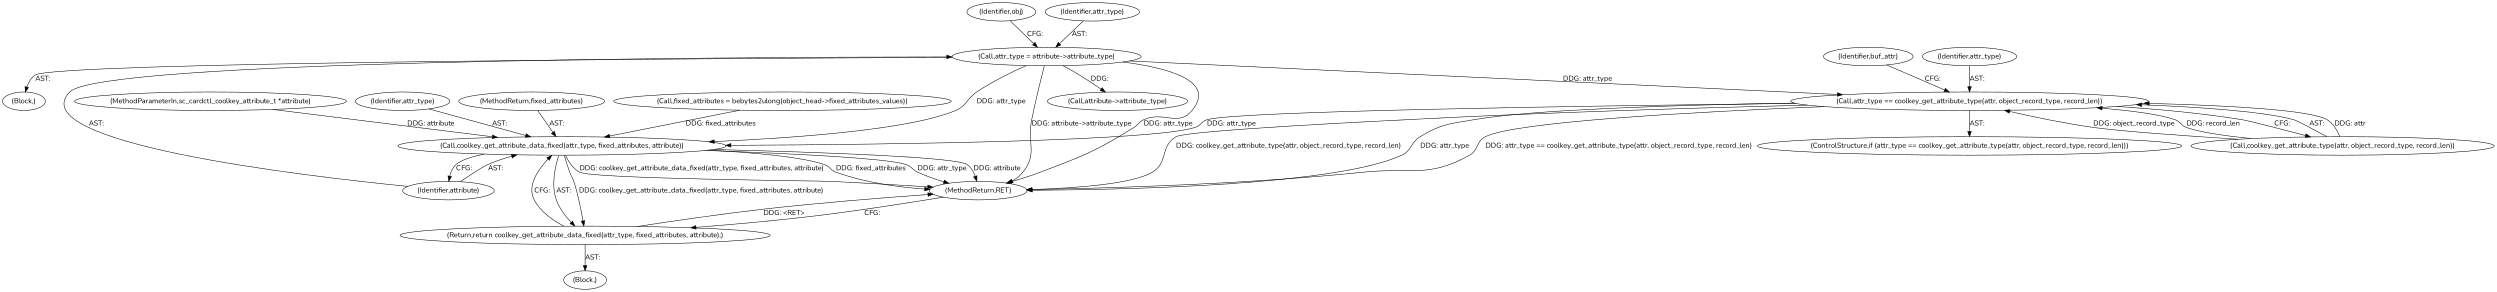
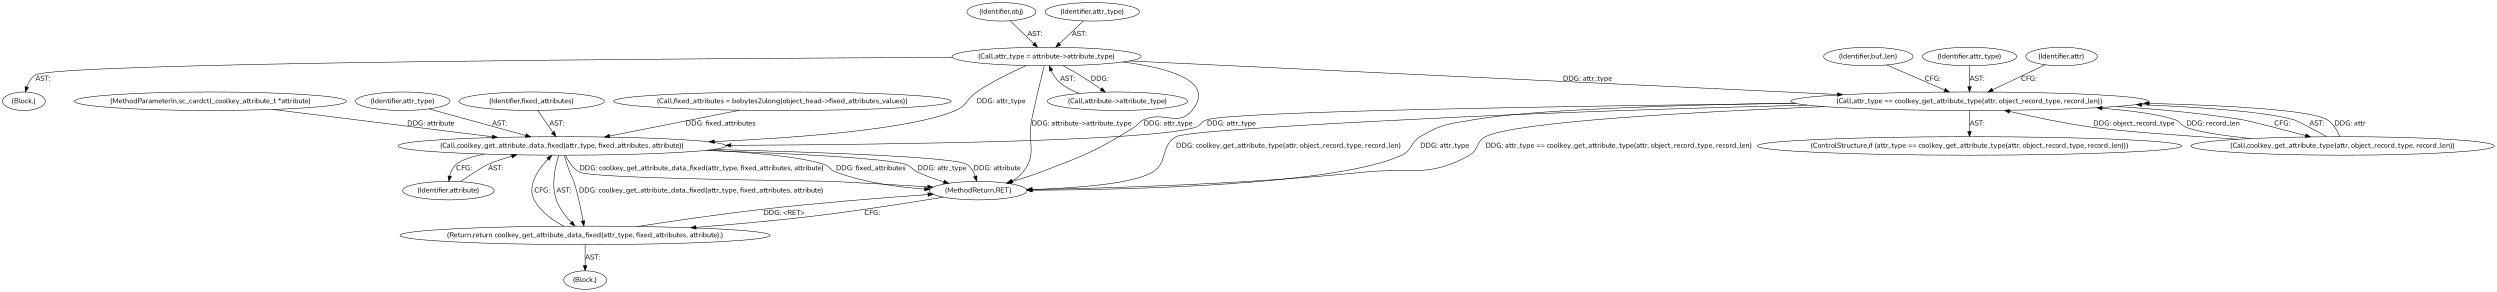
  digraph {
    fontname=Nunito
    node [fontname=Nunito]
    edge [fontname=Nunito]
    n1 [label="(Call,attr_type = attribute->attribute_type)"]
    n2 [label="(Call,attr_type == coolkey_get_attribute_type(attr, object_record_type, record_len))"]
    n3 [label="(Call,coolkey_get_attribute_data_fixed(attr_type, fixed_attributes, attribute))"]
    n4 [label="(Block,)"]
    n5 [label="(MethodReturn,RET)"]
    n6 [label="(Call,attribute->attribute_type)"]
    n7 [label="(ControlStructure,if (attr_type == coolkey_get_attribute_type(attr, object_record_type, record_len)))"]
    n8 [label="(Call,coolkey_get_attribute_type(attr, object_record_type, record_len))"]
    n9 [label="(Return,return coolkey_get_attribute_data_fixed(attr_type, fixed_attributes, attribute);)"]
    n10 [label="(Identifier,attribute)"]
    n11 [label="(Block,)"]
-   n13 [label="(Identifier,buf_attr)"]
+   n12 [label="(Identifier,attr)"]
+   n13 [label="(Identifier,buf_len)"]
    n14 [label="(Identifier,attr_type)"]
    n15 [label="(Call,fixed_attributes = bebytes2ulong(object_head->fixed_attributes_values))"]
    n16 [label="(Identifier,attr_type)"]
-   n17 [label="(MethodReturn,fixed_attributes)"]
+   n17 [label="(Identifier,fixed_attributes)"]
    n18 [label="(MethodParameterIn,sc_cardctl_coolkey_attribute_t *attribute)"]
    n19 [label="(Identifier,obj)"]
    n20 [label="(Identifier,attr_type)"]
    n1 -> n2 [label="DDG: attr_type"]
    n1 -> n3 [label="DDG: attr_type"]
    n1 -> n4 [label="AST: "]
    n1 -> n5 [label="DDG: attr_type"]
    n1 -> n5 [label="DDG: attribute->attribute_type"]
    n1 -> n6 [label="DDG: "]
    n2 -> n3 [label="DDG: attr_type"]
    n2 -> n5 [label="DDG: coolkey_get_attribute_type(attr, object_record_type, record_len)"]
    n2 -> n5 [label="DDG: attr_type"]
    n2 -> n5 [label="DDG: attr_type == coolkey_get_attribute_type(attr, object_record_type, record_len)"]
    n2 -> n7 [label="AST: "]
    n2 -> n8 [label="CFG: "]
    n3 -> n5 [label="DDG: coolkey_get_attribute_data_fixed(attr_type, fixed_attributes, attribute)"]
    n3 -> n5 [label="DDG: fixed_attributes"]
    n3 -> n5 [label="DDG: attr_type"]
    n3 -> n5 [label="DDG: attribute"]
    n3 -> n9 [label="AST: "]
    n3 -> n9 [label="DDG: coolkey_get_attribute_data_fixed(attr_type, fixed_attributes, attribute)"]
    n3 -> n10 [label="CFG: "]
    n5 -> n9 [label="CFG: "]
-   n10 -> n1 [label="AST: "]
+   n6 -> n1 [label="AST: "]
    n8 -> n2 [label="AST: "]
    n8 -> n2 [label="DDG: attr"]
    n8 -> n2 [label="DDG: object_record_type"]
    n8 -> n2 [label="DDG: record_len"]
    n9 -> n3 [label="CFG: "]
    n9 -> n5 [label="DDG: <RET>"]
    n9 -> n11 [label="AST: "]
    n10 -> n3 [label="AST: "]
+   n12 -> n2 [label="CFG: "]
    n13 -> n2 [label="CFG: "]
    n14 -> n3 [label="AST: "]
    n15 -> n3 [label="DDG: fixed_attributes"]
    n16 -> n2 [label="AST: "]
    n17 -> n3 [label="AST: "]
    n18 -> n3 [label="DDG: attribute"]
-   n19 -> n1 [label="CFG: "]
+   n19 -> n1 [label="AST: "]
    n20 -> n1 [label="AST: "]
  }
